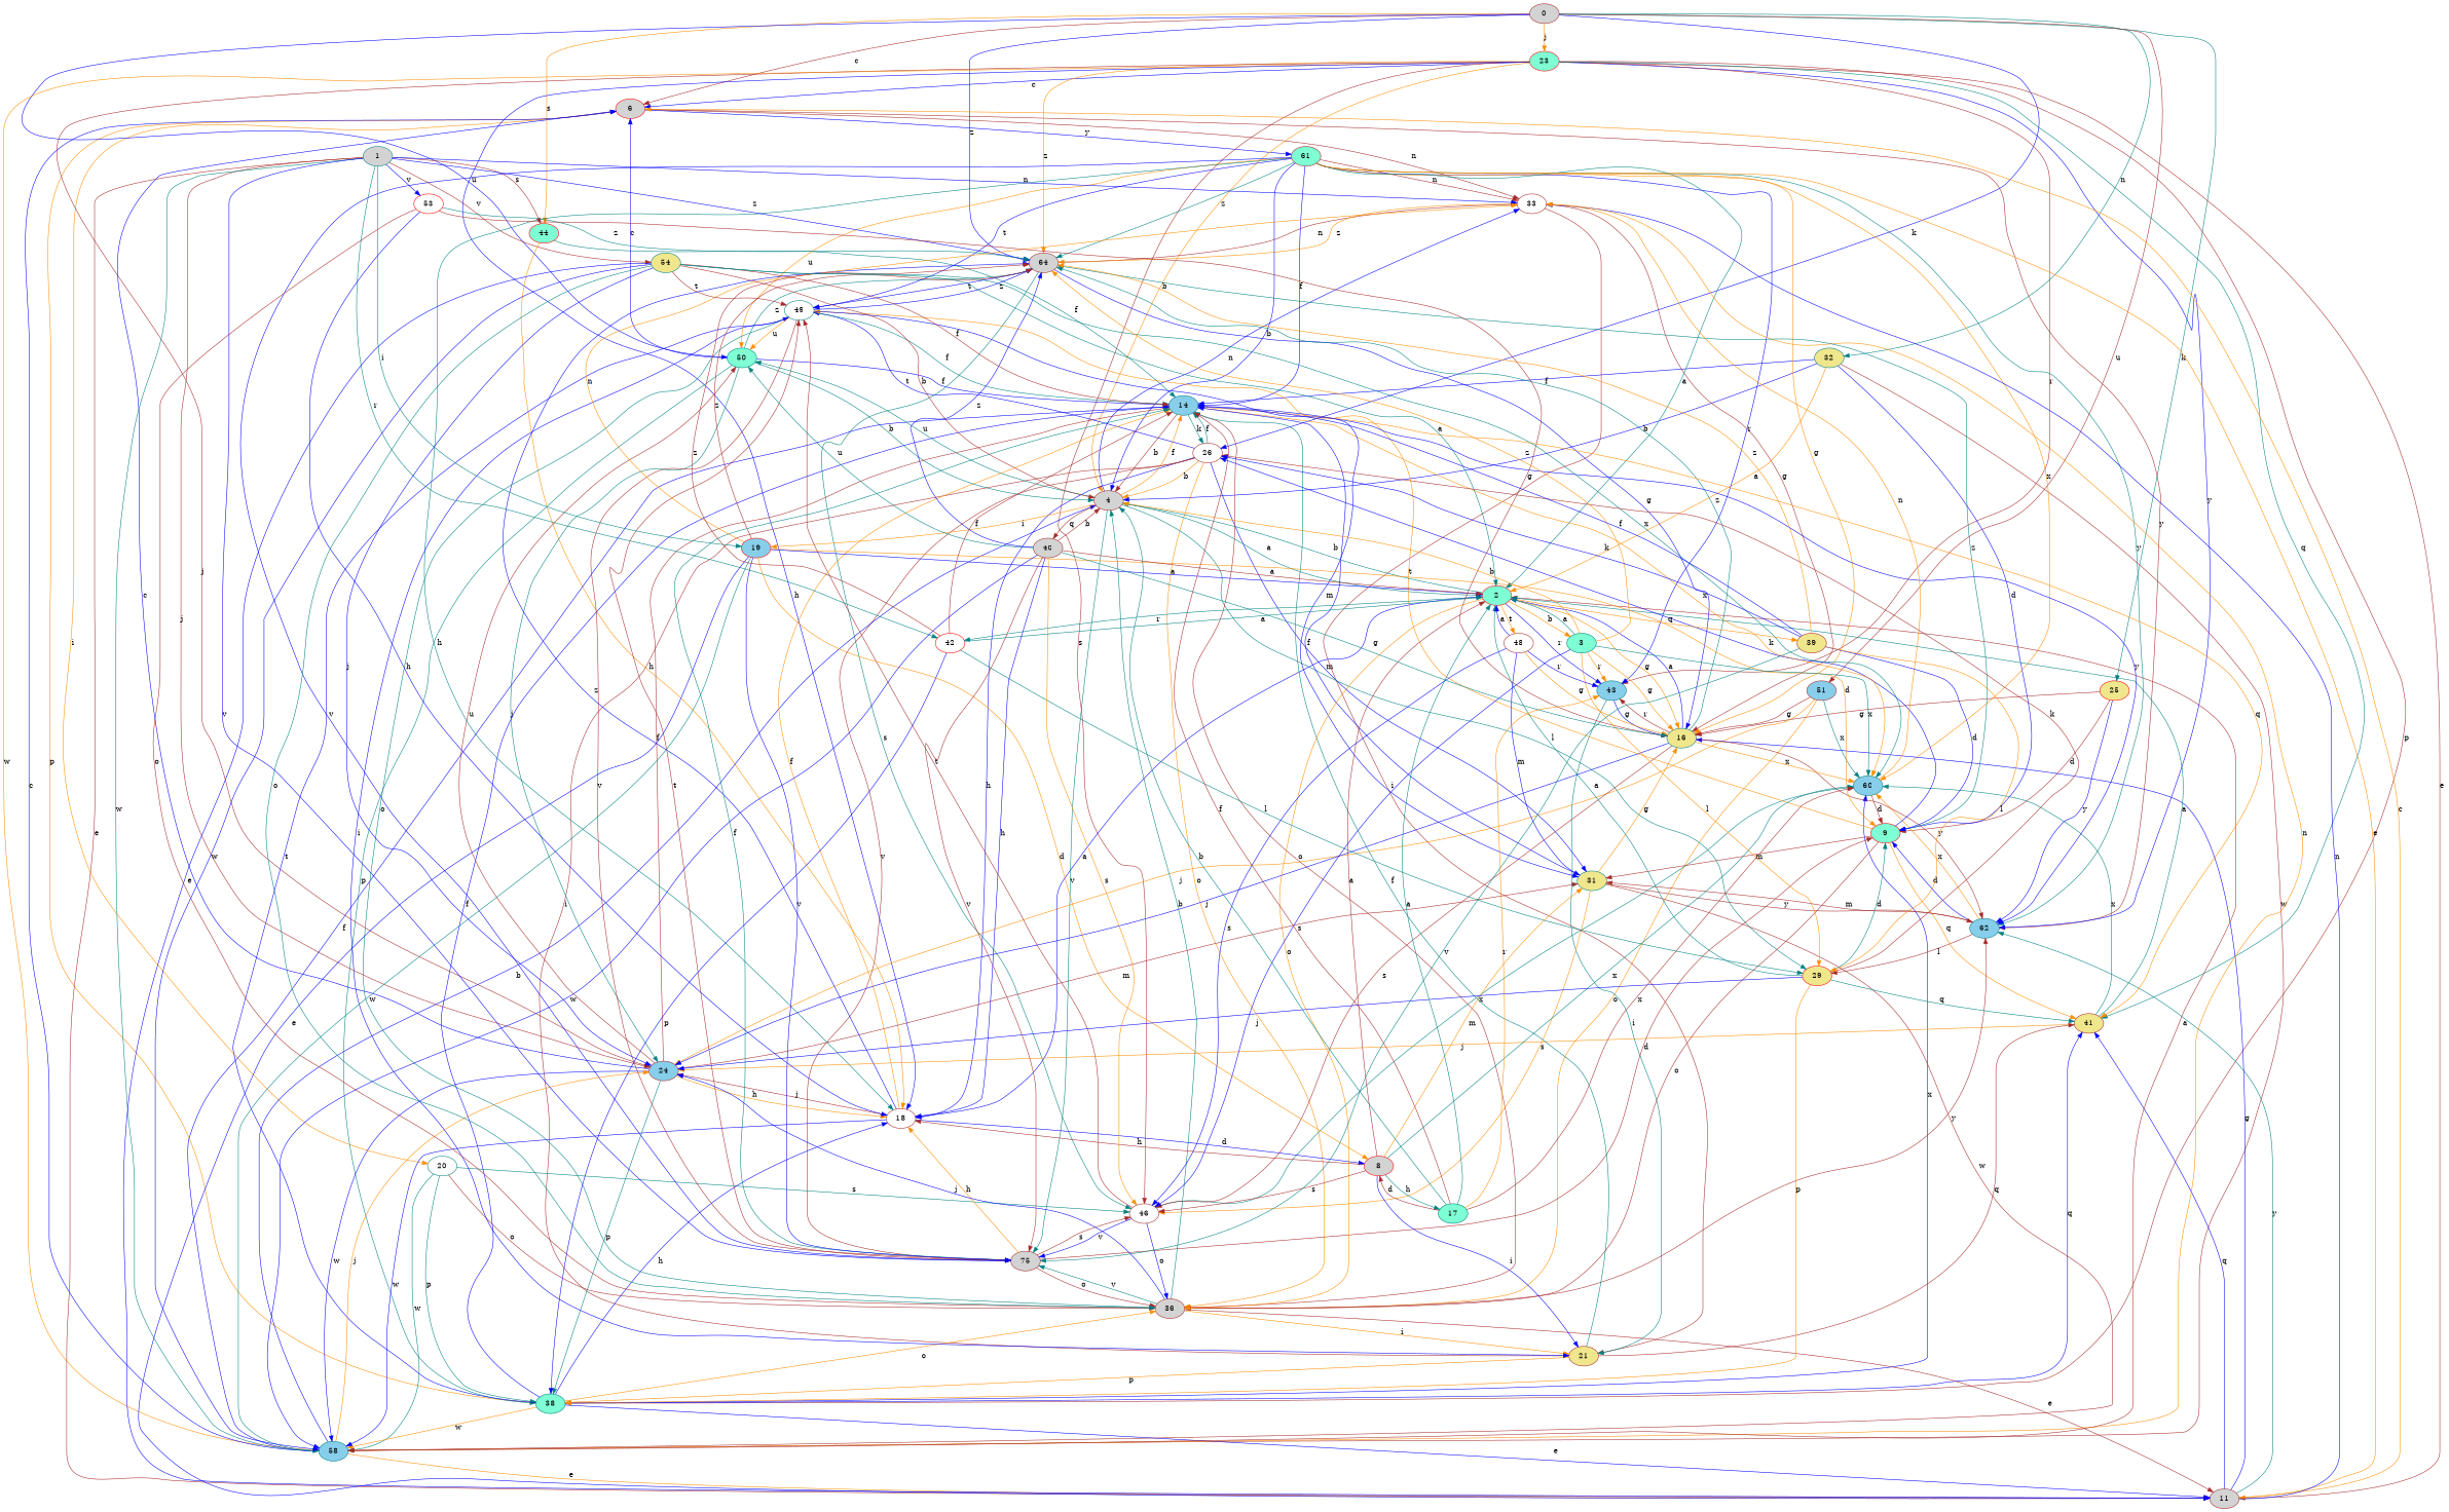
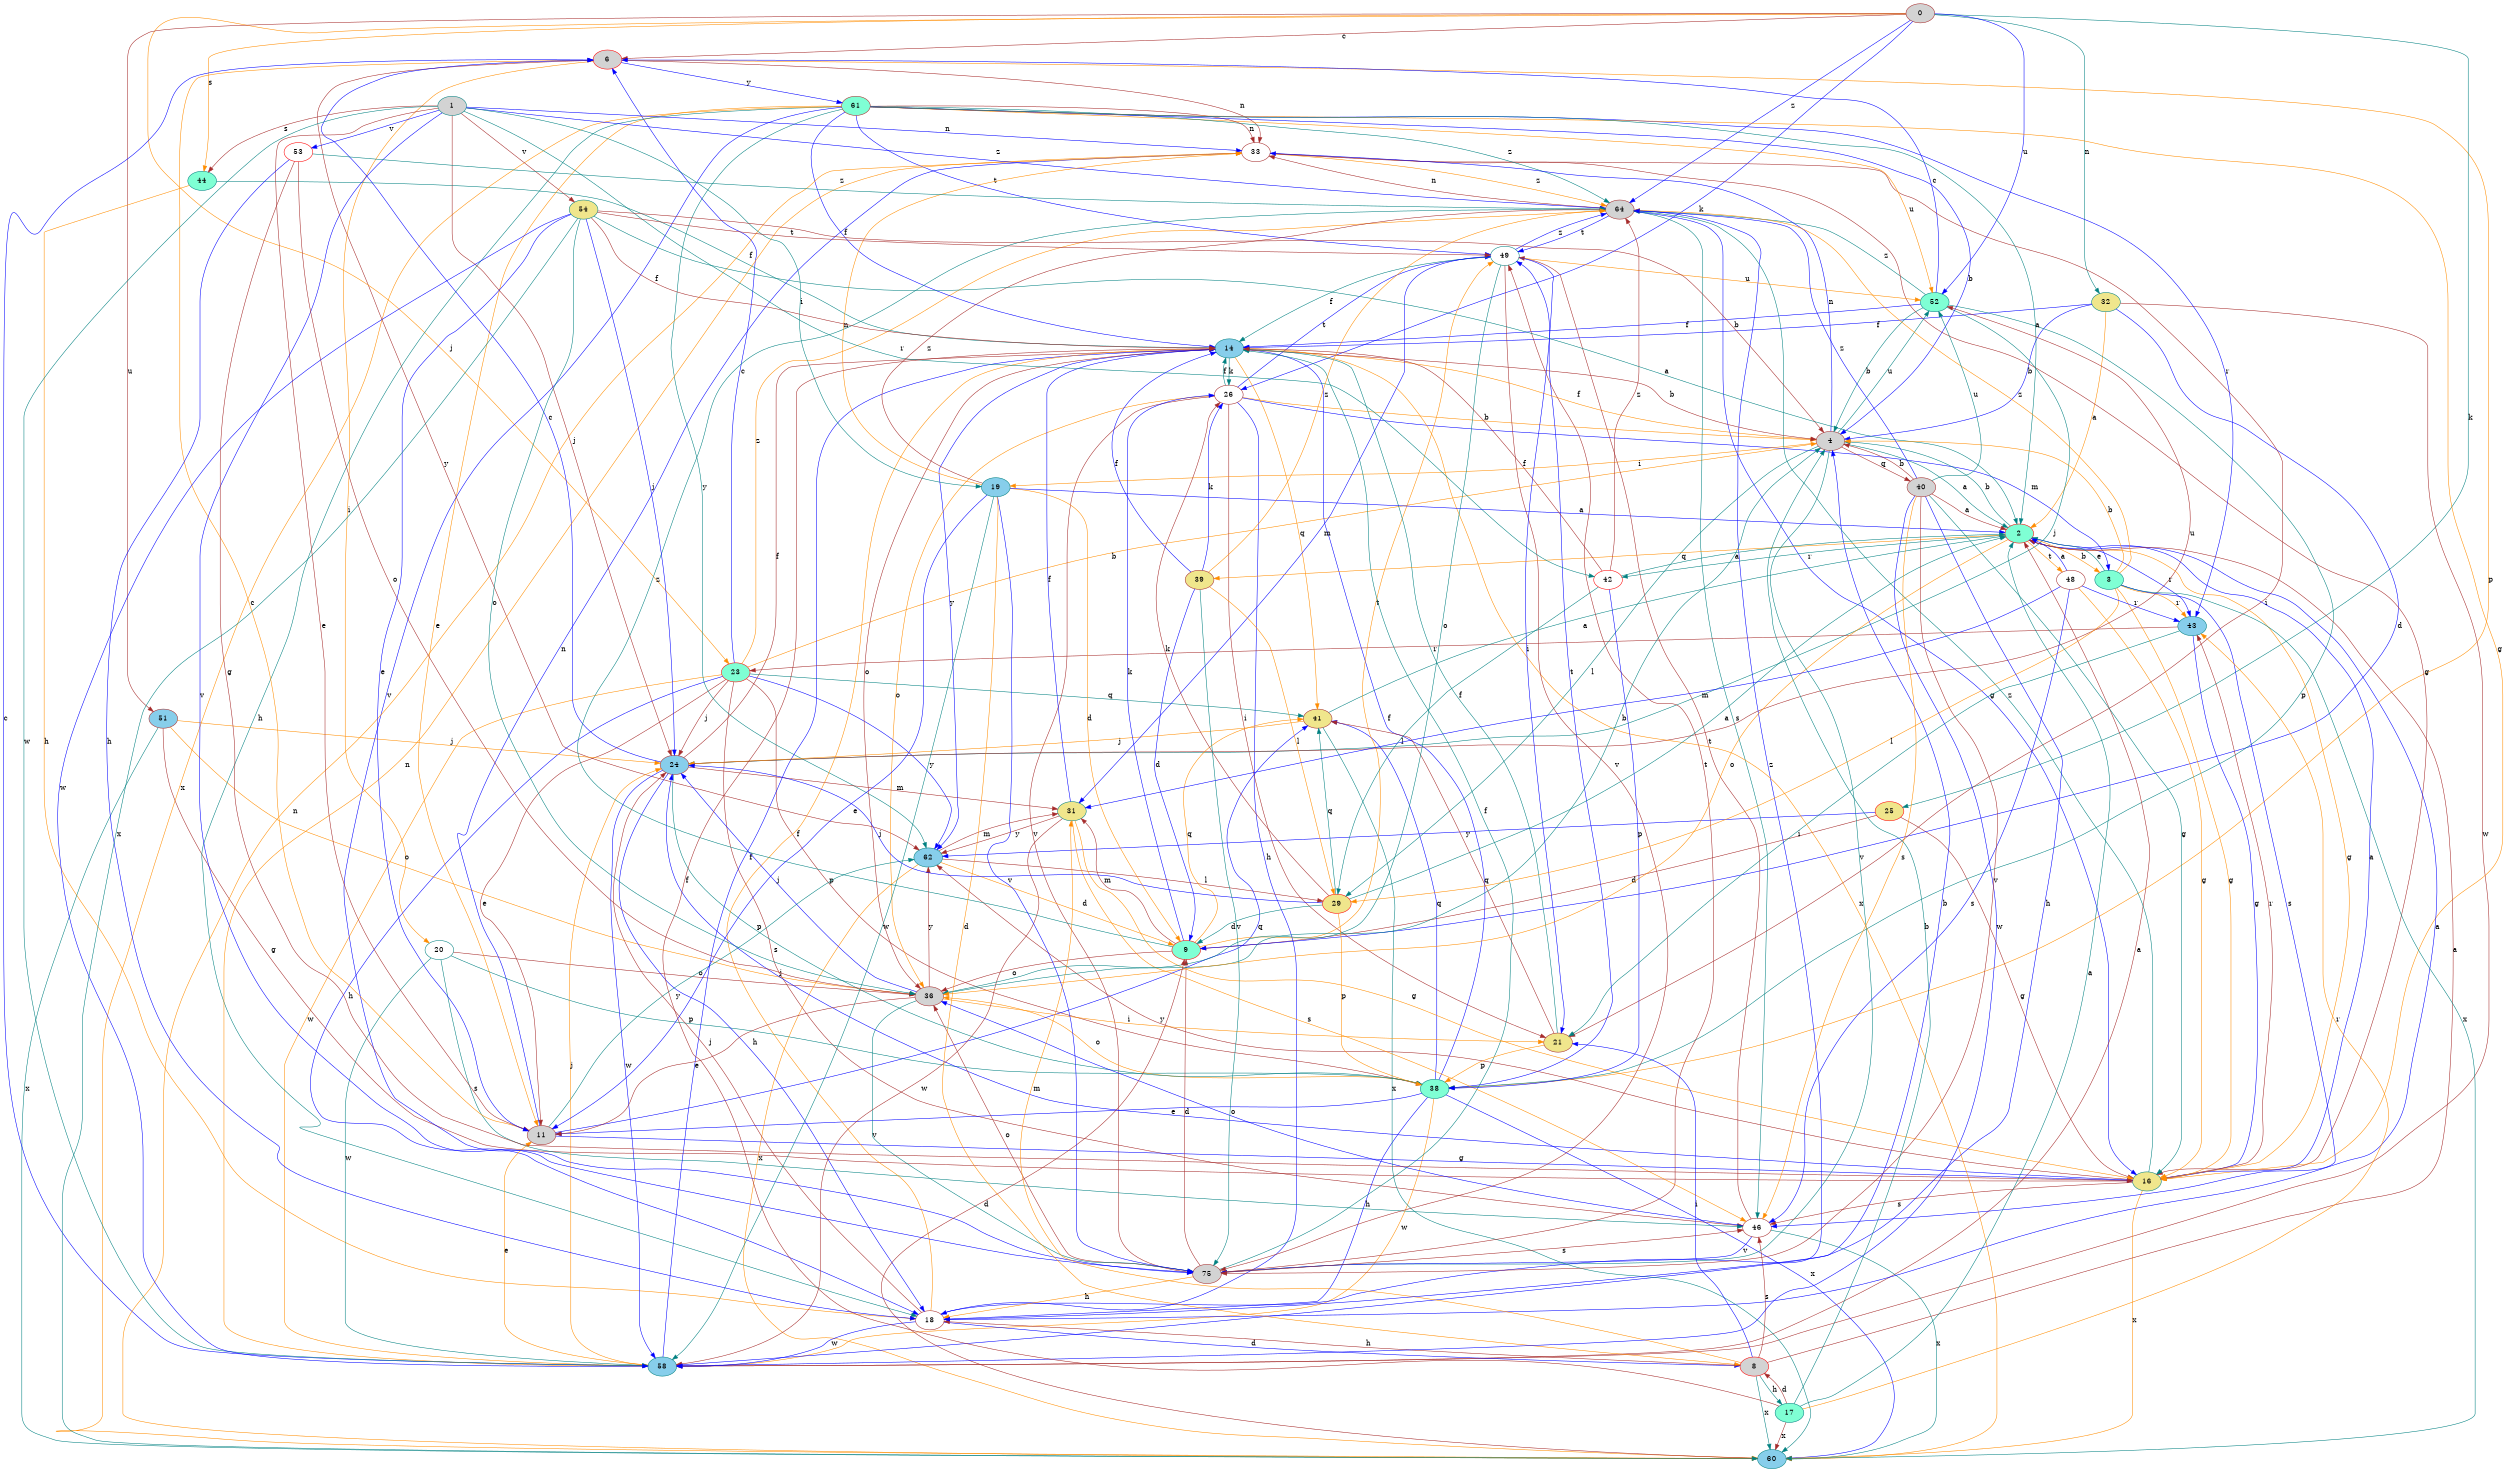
  strict digraph {
    node [color=brown fillcolor=lightgrey style=filled]
    edge [color=blue]
    6 [color=red]
    0
    23 [color=red fillcolor=aquamarine]
    25 [color=red fillcolor=khaki]
    26 [fillcolor=white]
    32 [color=teal fillcolor=khaki]
-   44 [color=red fillcolor=aquamarine]
+   44 [color=teal fillcolor=aquamarine]
    51 [fillcolor=skyblue]
-   52 [color=teal fillcolor=aquamarine label=50]
+   52 [color=teal fillcolor=aquamarine]
    64
    33 [fillcolor=white]
    20 [color=teal fillcolor=white]
    38 [color=teal fillcolor=aquamarine]
    61 [fillcolor=aquamarine]
    62 [color=teal fillcolor=skyblue]
    11
    24 [fillcolor=skyblue]
    58 [color=teal fillcolor=skyblue]
    4
    43 [color=teal fillcolor=skyblue]
    46 [fillcolor=white]
    18 [fillcolor=white]
    41 [fillcolor=khaki]
    16 [color=teal fillcolor=khaki]
    9 [color=red fillcolor=aquamarine]
    n26 [label=75]
    36
    14 [color=teal fillcolor=skyblue]
    21 [fillcolor=khaki]
    31 [color=teal fillcolor=khaki]
    49 [color=teal fillcolor=white]
    2 [color=red fillcolor=aquamarine]
    60 [color=teal fillcolor=skyblue]
    1 [color=teal]
-   19 [color=red fillcolor=skyblue]
+   19 [color=teal fillcolor=skyblue]
    42 [color=red fillcolor=white]
    53 [color=red fillcolor=white]
    54 [color=teal fillcolor=khaki]
    8 [color=red]
    29 [color=red fillcolor=khaki]
    3 [color=teal fillcolor=aquamarine]
    39 [fillcolor=khaki]
    48 [fillcolor=white]
    40
    17 [color=teal fillcolor=aquamarine]
    6 -> 33 [color=brown label=n]
    6 -> 20 [color=darkorange label=i]
    6 -> 38 [color=darkorange label=p]
    6 -> 61 [label=y]
    6 -> 62 [color=brown label=y]
    0 -> 6 [color=brown label=c]
    0 -> 23 [color=darkorange label=j]
    0 -> 25 [color=teal label=k]
    0 -> 26 [label=k]
    0 -> 32 [color=teal label=n]
    0 -> 44 [color=darkorange label=s]
    0 -> 51 [color=brown label=u]
    0 -> 52 [label=u]
    0 -> 64 [label=z]
    23 -> 6 [label=c]
    23 -> 64 [color=darkorange label=z]
    23 -> 38 [color=brown label=p]
    23 -> 62 [label=y]
    23 -> 11 [color=brown label=e]
    23 -> 24 [color=brown label=j]
    23 -> 58 [color=darkorange label=w]
    23 -> 4 [color=darkorange label=b]
-   23 -> 43 [color=brown label=r]
+   43 -> 23 [color=brown label=r]
    23 -> 46 [color=brown label=s]
    23 -> 18 [label=h]
    23 -> 41 [color=teal label=q]
    25 -> 62 [label=y]
    25 -> 16 [color=brown label=g]
    25 -> 9 [color=brown label=d]
    26 -> 4 [color=darkorange label=b]
    26 -> 18 [label=h]
    26 -> n26 [color=brown label=v]
    26 -> 36 [color=darkorange label=o]
    26 -> 14 [color=teal label=f]
    26 -> 21 [color=brown label=i]
-   26 -> 31 [label=m]
+   26 -> 3 [label=m]
    26 -> 49 [label=t]
    32 -> 58 [color=brown label=w]
    32 -> 4 [label=b]
    32 -> 9 [label=d]
    32 -> 14 [label=f]
    32 -> 2 [color=darkorange label=a]
    44 -> 18 [color=darkorange label=h]
    44 -> 14 [color=teal label=f]
    51 -> 24 [color=darkorange label=j]
    51 -> 16 [color=brown label=g]
    51 -> 36 [color=darkorange label=o]
    51 -> 60 [color=teal label=x]
    52 -> 6 [label=c]
    52 -> 64 [color=teal label=z]
    52 -> 38 [color=teal label=p]
    52 -> 24 [color=teal label=j]
    52 -> 4 [color=teal label=b]
    52 -> 14 [label=f]
    64 -> 33 [color=brown label=n]
    64 -> 46 [color=teal label=s]
    64 -> 16 [label=g]
    64 -> 49 [label=t]
    33 -> 64 [color=darkorange label=z]
    33 -> 16 [color=brown label=g]
    33 -> 21 [color=brown label=i]
    20 -> 38 [color=teal label=p]
    20 -> 58 [color=teal label=w]
    20 -> 46 [color=teal label=s]
    20 -> 36 [color=brown label=o]
    38 -> 11 [label=e]
    38 -> 58 [color=darkorange label=w]
    38 -> 18 [label=h]
    38 -> 41 [label=q]
    38 -> 36 [color=darkorange label=o]
    38 -> 14 [label=f]
    38 -> 49 [label=t]
    38 -> 60 [label=x]
    61 -> 52 [color=darkorange label=u]
    61 -> 64 [color=teal label=z]
    61 -> 33 [color=brown label=n]
    61 -> 62 [color=teal label=y]
    61 -> 11 [color=darkorange label=e]
    61 -> 4 [label=b]
    61 -> 43 [label=r]
    61 -> 18 [color=teal label=h]
    61 -> 16 [color=darkorange label=g]
    61 -> n26 [label=v]
    61 -> 14 [label=f]
    61 -> 49 [label=t]
    61 -> 2 [color=teal label=a]
    61 -> 60 [color=darkorange label=x]
-   62 -> 9 [label=d]
+   62 -> 9 [color=darkorange label=d]
    62 -> 31 [color=brown label=m]
    62 -> 60 [color=darkorange label=x]
    62 -> 29 [color=brown label=l]
    11 -> 6 [color=darkorange label=c]
    11 -> 33 [label=n]
    11 -> 62 [color=teal label=y]
    11 -> 41 [label=q]
    11 -> 16 [label=g]
    24 -> 6 [label=c]
    24 -> 52 [color=brown label=u]
    24 -> 38 [color=teal label=p]
    24 -> 58 [label=w]
-   24 -> 18 [color=darkorange label=h]
+   24 -> 18 [label=h]
    24 -> 14 [color=brown label=f]
    24 -> 31 [color=brown label=m]
    58 -> 6 [label=c]
    58 -> 33 [color=darkorange label=n]
    58 -> 11 [color=darkorange label=e]
    58 -> 24 [color=darkorange label=j]
    58 -> 4 [label=b]
    58 -> 14 [label=f]
    58 -> 2 [color=brown label=a]
    4 -> 52 [color=teal label=u]
    4 -> 33 [label=n]
    4 -> n26 [color=teal label=v]
    4 -> 14 [color=darkorange label=f]
    4 -> 2 [color=teal label=a]
    4 -> 19 [color=darkorange label=i]
    4 -> 29 [color=teal label=l]
    4 -> 40 [color=brown label=q]
    43 -> 16 [label=g]
    43 -> 21 [color=teal label=i]
    46 -> n26 [label=v]
    46 -> 36 [label=o]
    46 -> 49 [color=brown label=t]
    46 -> 60 [color=teal label=x]
    18 -> 64 [label=z]
    18 -> 24 [color=brown label=j]
    18 -> 58 [label=w]
    18 -> 14 [color=darkorange label=f]
    18 -> 2 [label=a]
    18 -> 8 [label=d]
    41 -> 24 [color=darkorange label=j]
    41 -> 2 [color=teal label=a]
    41 -> 60 [color=teal label=x]
    16 -> 64 [color=teal label=z]
    16 -> 62 [color=brown label=y]
    16 -> 24 [label=j]
    16 -> 43 [color=brown label=r]
    16 -> 46 [color=brown label=s]
    16 -> 2 [label=a]
    16 -> 60 [color=darkorange label=x]
    9 -> 26 [label=k]
    9 -> 64 [color=teal label=z]
    9 -> 41 [color=darkorange label=q]
    9 -> 36 [color=brown label=o]
    9 -> 31 [color=brown label=m]
    9 -> 49 [color=darkorange label=t]
    n26 -> 46 [color=brown label=s]
    n26 -> 18 [color=darkorange label=h]
    n26 -> 9 [color=brown label=d]
    n26 -> 36 [color=brown label=o]
    n26 -> 14 [color=teal label=f]
    n26 -> 49 [color=brown label=t]
    36 -> 62 [color=brown label=y]
    36 -> 11 [color=brown label=e]
    36 -> 24 [label=j]
    36 -> 4 [color=teal label=b]
    36 -> n26 [color=teal label=v]
    36 -> 21 [color=darkorange label=i]
    14 -> 26 [color=teal label=k]
    14 -> 62 [label=y]
    14 -> 4 [color=brown label=b]
    14 -> 41 [color=darkorange label=q]
    14 -> 36 [color=brown label=o]
    14 -> 60 [color=darkorange label=x]
    21 -> 38 [color=darkorange label=p]
    21 -> 41 [color=brown label=q]
    21 -> 14 [color=teal label=f]
    31 -> 62 [color=brown label=y]
    31 -> 58 [color=brown label=w]
    31 -> 46 [color=darkorange label=s]
    31 -> 16 [color=darkorange label=g]
    31 -> 14 [label=f]
    49 -> 52 [color=darkorange label=u]
    49 -> 64 [label=z]
    49 -> n26 [color=brown label=v]
    49 -> 36 [color=teal label=o]
    49 -> 14 [color=teal label=f]
    49 -> 21 [label=i]
    49 -> 31 [label=m]
    2 -> 4 [color=teal label=b]
    2 -> 43 [label=r]
    2 -> 16 [color=darkorange label=g]
    2 -> 36 [color=darkorange label=o]
    2 -> 42 [color=teal label=r]
    2 -> 3 [color=darkorange label=b]
    2 -> 39 [color=darkorange label=q]
    2 -> 48 [color=darkorange label=t]
    60 -> 33 [color=darkorange label=n]
    60 -> 9 [color=brown label=d]
    1 -> 44 [color=brown label=s]
    1 -> 64 [label=z]
    1 -> 33 [label=n]
    1 -> 11 [color=brown label=e]
    1 -> 24 [color=brown label=j]
    1 -> 58 [color=teal label=w]
    1 -> n26 [label=v]
    1 -> 19 [color=teal label=i]
    1 -> 42 [color=teal label=r]
    1 -> 53 [label=v]
    1 -> 54 [color=brown label=v]
    19 -> 64 [color=brown label=z]
    19 -> 33 [color=darkorange label=n]
    19 -> 11 [label=e]
    19 -> 58 [color=teal label=w]
    19 -> 9 [color=darkorange label=d]
    19 -> n26 [label=v]
    19 -> 2 [label=a]
    19 -> 8 [color=darkorange label=d]
    42 -> 64 [color=brown label=z]
    42 -> 38 [label=p]
    42 -> 14 [color=brown label=f]
    42 -> 2 [color=teal label=a]
    42 -> 29 [color=teal label=l]
    53 -> 64 [color=teal label=z]
    53 -> 18 [label=h]
    53 -> 16 [color=brown label=g]
    53 -> 36 [color=brown label=o]
    54 -> 11 [label=e]
    54 -> 24 [label=j]
    54 -> 58 [label=w]
    54 -> 4 [color=brown label=b]
    54 -> 36 [color=teal label=o]
    54 -> 14 [color=brown label=f]
    54 -> 49 [color=brown label=t]
    54 -> 2 [color=teal label=a]
    54 -> 60 [color=teal label=x]
    8 -> 46 [color=brown label=s]
    8 -> 18 [color=brown label=h]
    8 -> 21 [label=i]
    8 -> 31 [color=darkorange label=m]
    8 -> 2 [color=brown label=a]
    8 -> 60 [color=teal label=x]
    8 -> 17 [color=teal label=h]
    29 -> 26 [color=brown label=k]
    29 -> 38 [color=darkorange label=p]
    29 -> 24 [label=j]
    29 -> 41 [color=teal label=q]
    29 -> 9 [color=teal label=d]
    29 -> 2 [color=teal label=a]
    3 -> 64 [color=darkorange label=z]
    3 -> 4 [color=darkorange label=b]
    3 -> 43 [color=darkorange label=r]
    3 -> 46 [label=s]
    3 -> 16 [color=darkorange label=g]
-   3 -> 2 [color=teal label=a]
+   3 -> 2 [color=teal label=e]
    3 -> 60 [color=teal label=x]
    3 -> 29 [color=darkorange label=l]
    39 -> 26 [label=k]
    39 -> 64 [color=darkorange label=z]
    39 -> 9 [label=d]
    39 -> n26 [color=teal label=v]
    39 -> 14 [label=f]
    39 -> 29 [color=darkorange label=l]
    48 -> 43 [label=r]
    48 -> 46 [label=s]
    48 -> 16 [color=darkorange label=g]
    48 -> 31 [label=m]
    48 -> 2 [label=a]
    40 -> 52 [color=teal label=u]
    40 -> 64 [label=z]
    40 -> 58 [label=w]
    40 -> 4 [color=brown label=b]
    40 -> 46 [color=darkorange label=s]
    40 -> 18 [label=h]
    40 -> 16 [color=teal label=g]
    40 -> n26 [color=brown label=v]
    40 -> 2 [color=brown label=a]
    17 -> 4 [color=teal label=b]
    17 -> 43 [color=darkorange label=r]
    17 -> 14 [color=brown label=f]
    17 -> 2 [color=teal label=a]
    17 -> 60 [color=brown label=x]
    17 -> 8 [color=brown label=d]
  }
